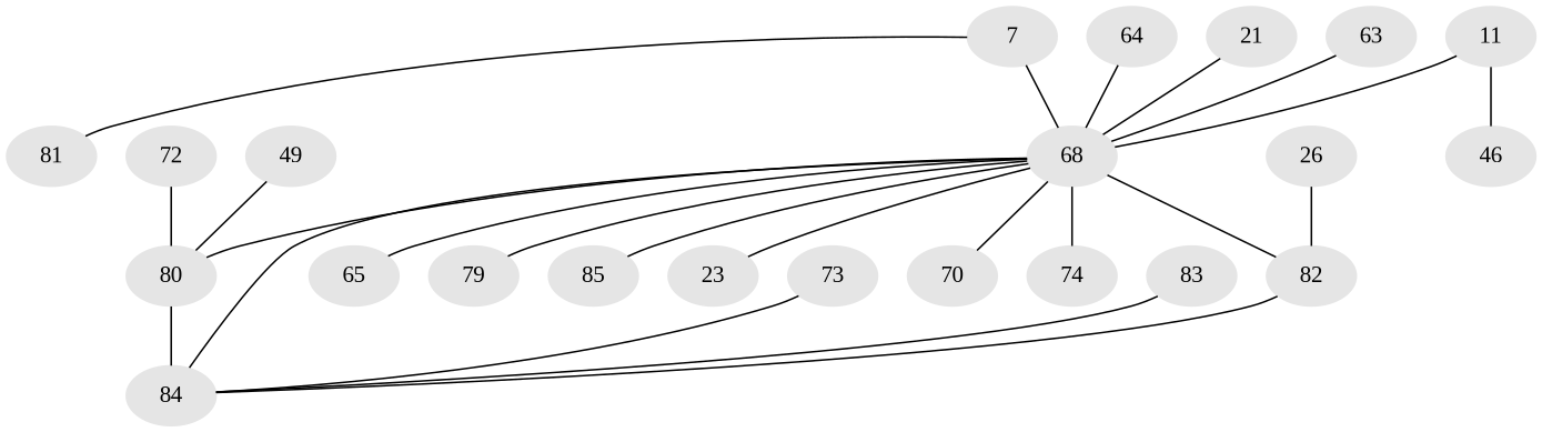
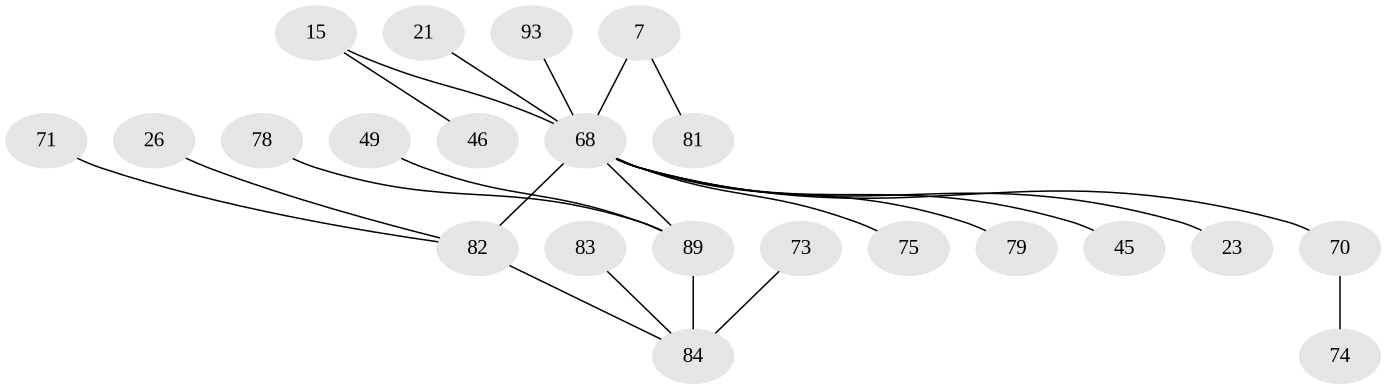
  graph {
    fontname="Liberation Serif"
    node [color=gray90 fontname="Liberation Serif" style=filled]
    edge [fontname="Liberation Serif"]
    7 [super="+5"]
    68 [super="+52+8+30+39+66+33+41+43+44+47+48+51+54+55"]
    81
    23
    84 [super="+57+12+72+28+40+46+53+56+58+59"]
    82 [super="+19+77+15"]
-   80 [super="+25+4"]
+   80 [super="+25+4" label=89]
    70
    74
-   75 [super="+67" label=65]
+   75 [super="+67"]
    79
-   85 [super="+50+62"]
-   11 [super="+9"]
+   85 [super="+50+62" label=45]
+   11 [super="+9" label=15]
    n14 [label=46]
    26
    n16 [label=49]
    n17 [label=21]
-   63
-   64
+   63 [label=93]
+   71
    73
-   78 [super="+69+76" label=72]
+   78 [super="+69+76"]
    83
    7 -- 68 [weight=6]
    7 -- 81
    68 -- 23
-   68 -- 84 [weight=2]
    68 -- 82 [weight=11]
    68 -- 80 [weight=2]
    68 -- 70
-   68 -- 74
+   70 -- 74
    68 -- 75
    68 -- 79
    68 -- 85
    82 -- 84
    80 -- 84 [weight=6]
    11 -- 68 [weight=2]
    11 -- n14
    26 -- 82
    n16 -- 80
    n17 -- 68
    63 -- 68
-   64 -- 68
+   71 -- 82
    73 -- 84
    78 -- 80
    83 -- 84
  }
